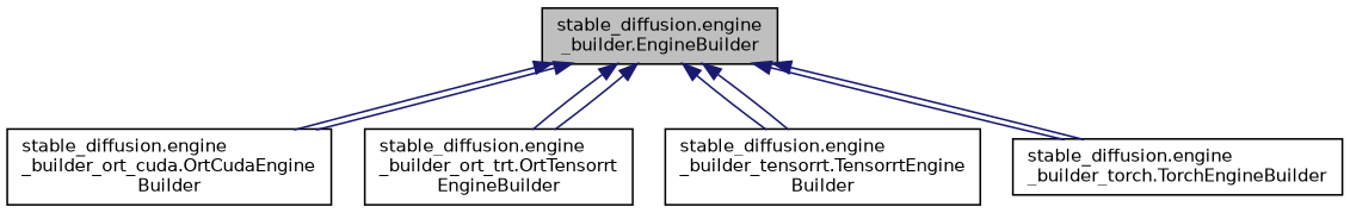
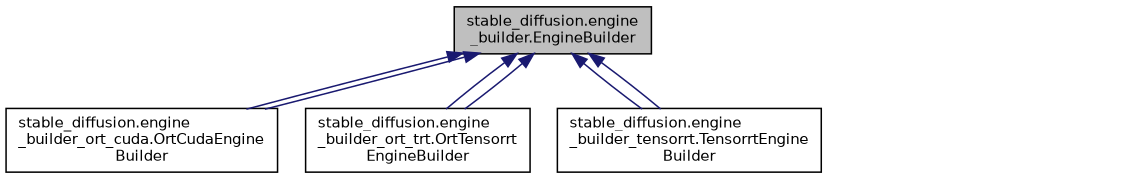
  digraph {
    rankdir=TB
    node [color=black fillcolor=white fontname=Helvetica fontsize=10 shape=record style=filled]
    edge [color=midnightblue dir=back fontname=Helvetica fontsize=10 labelfontname=Helvetica labelfontsize=10 style=solid]
    n1 [fillcolor=grey75 fontcolor=black height=0.2 label="stable_diffusion.engine\l_builder.EngineBuilder" width=0.4]
    n2 [height=0.2 label="stable_diffusion.engine\l_builder_ort_cuda.OrtCudaEngine\lBuilder" width=0.4]
    n3 [height=0.2 label="stable_diffusion.engine\l_builder_ort_trt.OrtTensorrt\lEngineBuilder" width=0.4]
    n4 [height=0.2 label="stable_diffusion.engine\l_builder_tensorrt.TensorrtEngine\lBuilder" width=0.4]
-   n5 [height=0.2 label="stable_diffusion.engine\l_builder_torch.TorchEngineBuilder" width=0.4]
    n1 -> n2
    n1 -> n2
    n1 -> n3
    n1 -> n3
    n1 -> n4
    n1 -> n4
-   n1 -> n5
-   n1 -> n5
  }
